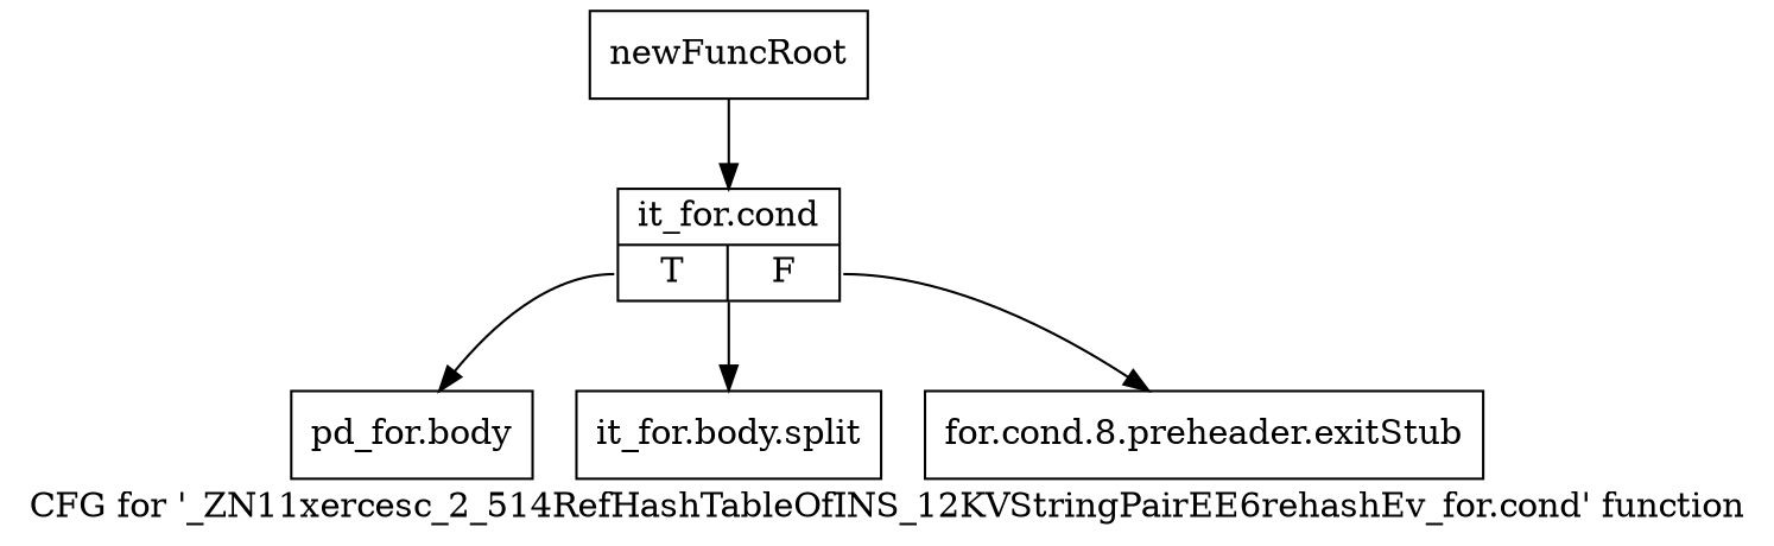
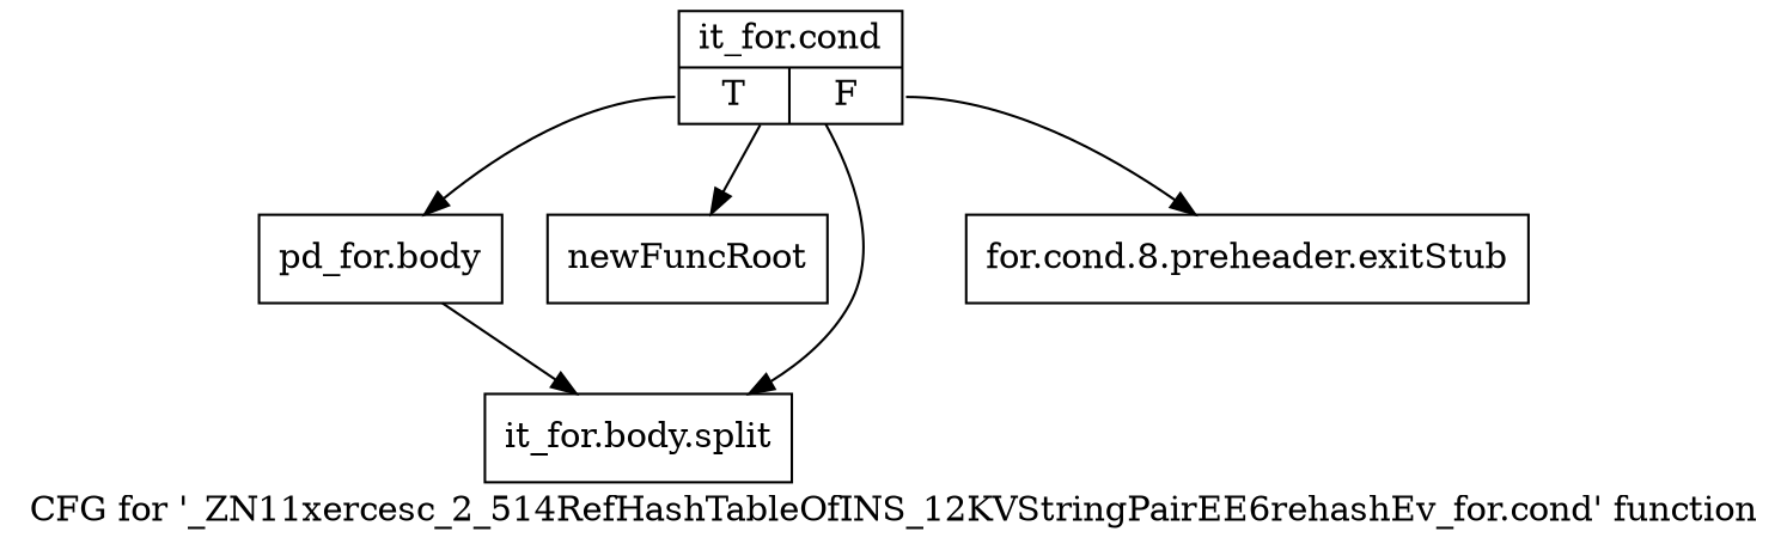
  digraph {
    label="CFG for '_ZN11xercesc_2_514RefHashTableOfINS_12KVStringPairEE6rehashEv_for.cond' function"
    node [shape=record]
    n1 [label="{newFuncRoot}"]
    n2 [label="{it_for.cond|{<s0>T|<s1>F}}"]
    n3 [label="{for.cond.8.preheader.exitStub}"]
    n4 [label="{pd_for.body}"]
    n5 [label="{it_for.body.split}"]
-   n1 -> n2
+   n2 -> n1
    n2 -> n3 [tailport=s1]
    n2 -> n4 [tailport=s0]
    n2 -> n5
+   n4 -> n5
  }
